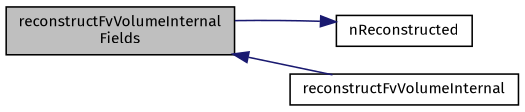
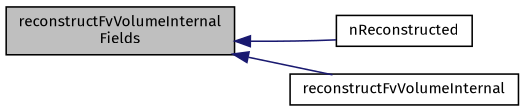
  digraph {
    fontname="Fira Sans"
    rankdir=LR
    node [color=black fontname="Fira Sans" fontsize=10 shape=record]
    edge [color=midnightblue dir=back fontname="Fira Sans" fontsize=10 labelfontname=FreeSans labelfontsize=10 style=solid]
    n1 [fillcolor=grey75 fontcolor=black height=0.2 label="reconstructFvVolumeInternal\lFields" style=filled width=0.4]
    n2 [height=0.2 label=nReconstructed width=0.4]
    n3 [height=0.2 label=reconstructFvVolumeInternal width=0.4]
-   n2 -> n1
+   n1 -> n2
    n1 -> n3
  }
